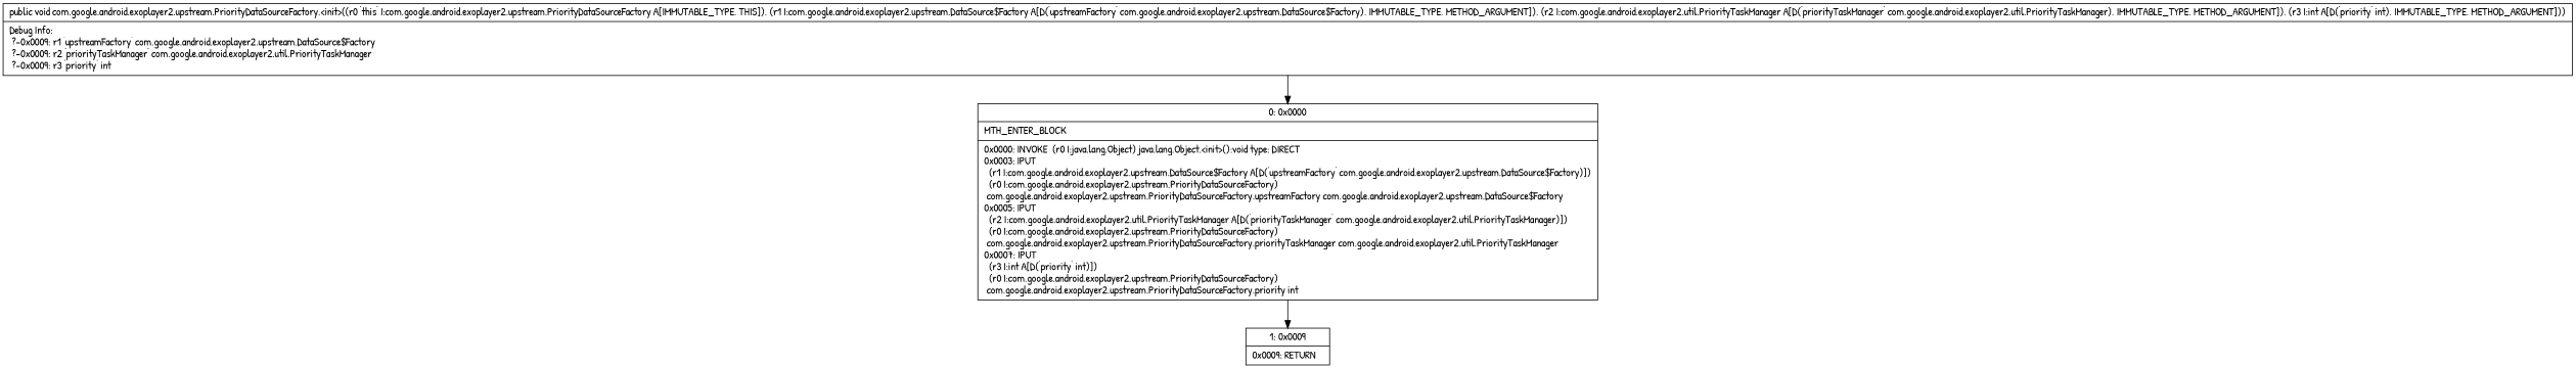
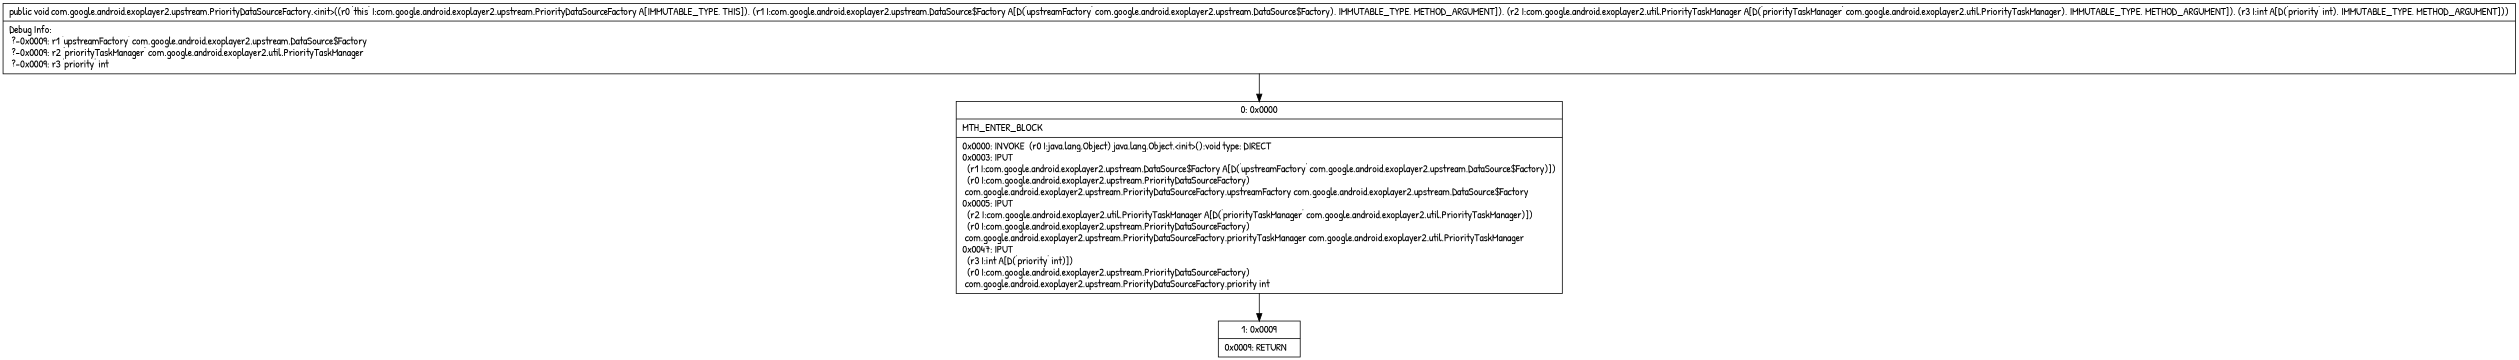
  digraph {
    fontname="Patrick Hand"
    node [shape=record fontname="Patrick Hand"]
    edge [fontname="Patrick Hand"]
-   n1 [label="{0\:\ 0x0000|MTH_ENTER_BLOCK\l|0x0000: INVOKE  (r0 I:java.lang.Object) java.lang.Object.\<init\>():void type: DIRECT \l0x0003: IPUT  \l  (r1 I:com.google.android.exoplayer2.upstream.DataSource$Factory A[D('upstreamFactory' com.google.android.exoplayer2.upstream.DataSource$Factory)])\l  (r0 I:com.google.android.exoplayer2.upstream.PriorityDataSourceFactory)\l com.google.android.exoplayer2.upstream.PriorityDataSourceFactory.upstreamFactory com.google.android.exoplayer2.upstream.DataSource$Factory \l0x0005: IPUT  \l  (r2 I:com.google.android.exoplayer2.util.PriorityTaskManager A[D('priorityTaskManager' com.google.android.exoplayer2.util.PriorityTaskManager)])\l  (r0 I:com.google.android.exoplayer2.upstream.PriorityDataSourceFactory)\l com.google.android.exoplayer2.upstream.PriorityDataSourceFactory.priorityTaskManager com.google.android.exoplayer2.util.PriorityTaskManager \l0x0007: IPUT  \l  (r3 I:int A[D('priority' int)])\l  (r0 I:com.google.android.exoplayer2.upstream.PriorityDataSourceFactory)\l com.google.android.exoplayer2.upstream.PriorityDataSourceFactory.priority int \l}"]
+   n1 [label="{0\:\ 0x0000|MTH_ENTER_BLOCK\l|0x0000: INVOKE  (r0 I:java.lang.Object) java.lang.Object.\<init\>():void type: DIRECT \l0x0003: IPUT  \l  (r1 I:com.google.android.exoplayer2.upstream.DataSource$Factory A[D('upstreamFactory' com.google.android.exoplayer2.upstream.DataSource$Factory)])\l  (r0 I:com.google.android.exoplayer2.upstream.PriorityDataSourceFactory)\l com.google.android.exoplayer2.upstream.PriorityDataSourceFactory.upstreamFactory com.google.android.exoplayer2.upstream.DataSource$Factory \l0x0005: IPUT  \l  (r2 I:com.google.android.exoplayer2.util.PriorityTaskManager A[D('priorityTaskManager' com.google.android.exoplayer2.util.PriorityTaskManager)])\l  (r0 I:com.google.android.exoplayer2.upstream.PriorityDataSourceFactory)\l com.google.android.exoplayer2.upstream.PriorityDataSourceFactory.priorityTaskManager com.google.android.exoplayer2.util.PriorityTaskManager \l0x0047: IPUT  \l  (r3 I:int A[D('priority' int)])\l  (r0 I:com.google.android.exoplayer2.upstream.PriorityDataSourceFactory)\l com.google.android.exoplayer2.upstream.PriorityDataSourceFactory.priority int \l}"]
    n2 [label="{1\:\ 0x0009|0x0009: RETURN   \l}"]
    n3 [label="{public void com.google.android.exoplayer2.upstream.PriorityDataSourceFactory.\<init\>((r0 'this' I:com.google.android.exoplayer2.upstream.PriorityDataSourceFactory A[IMMUTABLE_TYPE, THIS]), (r1 I:com.google.android.exoplayer2.upstream.DataSource$Factory A[D('upstreamFactory' com.google.android.exoplayer2.upstream.DataSource$Factory), IMMUTABLE_TYPE, METHOD_ARGUMENT]), (r2 I:com.google.android.exoplayer2.util.PriorityTaskManager A[D('priorityTaskManager' com.google.android.exoplayer2.util.PriorityTaskManager), IMMUTABLE_TYPE, METHOD_ARGUMENT]), (r3 I:int A[D('priority' int), IMMUTABLE_TYPE, METHOD_ARGUMENT]))  | Debug Info:\l  ?\-0x0009: r1 'upstreamFactory' com.google.android.exoplayer2.upstream.DataSource$Factory\l  ?\-0x0009: r2 'priorityTaskManager' com.google.android.exoplayer2.util.PriorityTaskManager\l  ?\-0x0009: r3 'priority' int\l}"]
    n1 -> n2
    n3 -> n1
  }
